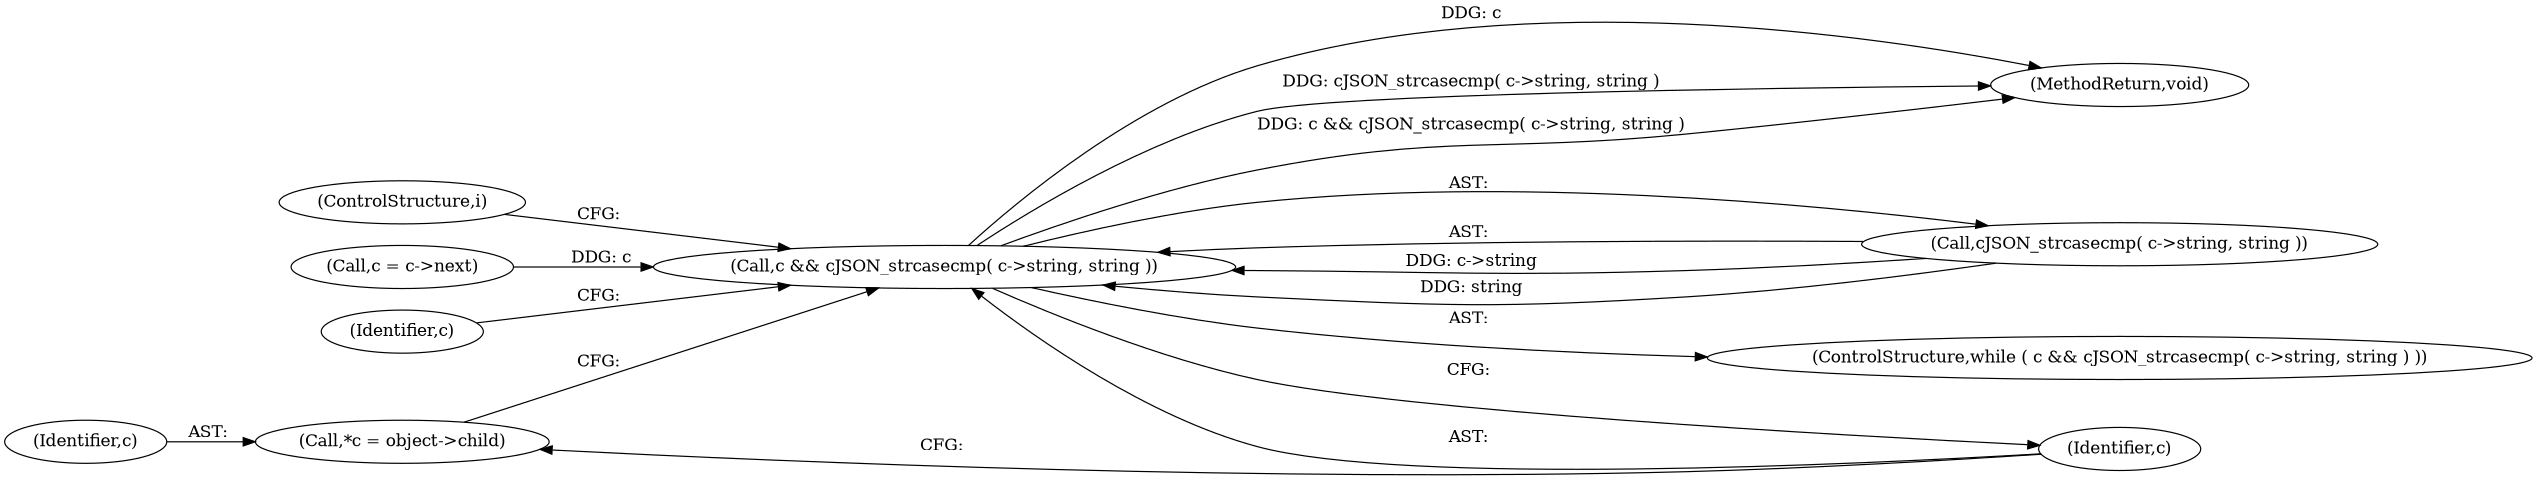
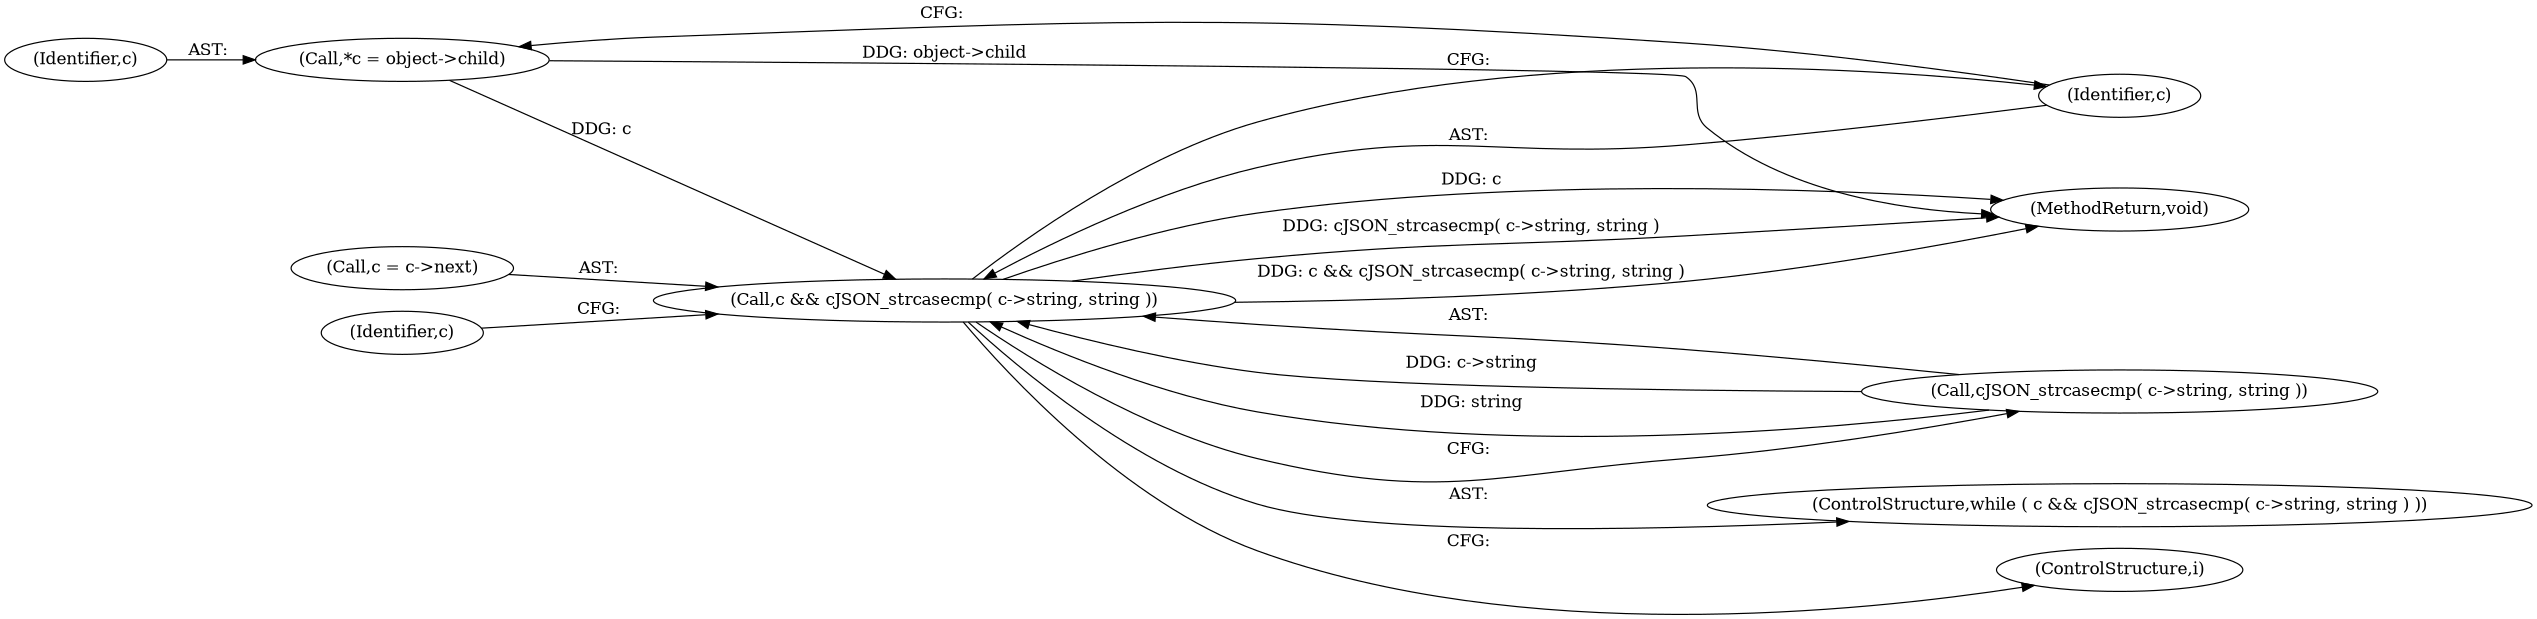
  digraph {
    rankdir=LR
    n1 [label="(Call,*c = object->child)"]
    n2 [label="(Call,c && cJSON_strcasecmp( c->string, string ))"]
    n3 [label="(MethodReturn,void)"]
    n4 [label="(Call,cJSON_strcasecmp( c->string, string ))"]
    n5 [label="(Identifier,c)"]
    n6 [label="(ControlStructure,while ( c && cJSON_strcasecmp( c->string, string ) ))"]
    n7 [label="(ControlStructure,i)"]
    n8 [label="(Call,c = c->next)"]
    n9 [label="(Identifier,c)"]
    n10 [label="(Identifier,c)"]
-   n1 -> n2 [label="CFG: "]
+   n1 -> n2 [label="DDG: c"]
+   n1 -> n3 [label="DDG: object->child"]
    n2 -> n3 [label="DDG: c"]
    n2 -> n3 [label="DDG: cJSON_strcasecmp( c->string, string )"]
    n2 -> n3 [label="DDG: c && cJSON_strcasecmp( c->string, string )"]
-   n2 -> n4 [label="AST: "]
+   n2 -> n4 [label="CFG: "]
    n2 -> n5 [label="CFG: "]
    n2 -> n6 [label="AST: "]
    n4 -> n2 [label="AST: "]
    n4 -> n2 [label="DDG: c->string"]
    n4 -> n2 [label="DDG: string"]
    n5 -> n1 [label="CFG: "]
    n5 -> n2 [label="AST: "]
-   n7 -> n2 [label="CFG: "]
-   n8 -> n2 [label="DDG: c"]
+   n2 -> n7 [label="CFG: "]
+   n8 -> n2 [label="AST: "]
    n9 -> n2 [label="CFG: "]
    n10 -> n1 [label="AST: "]
  }
